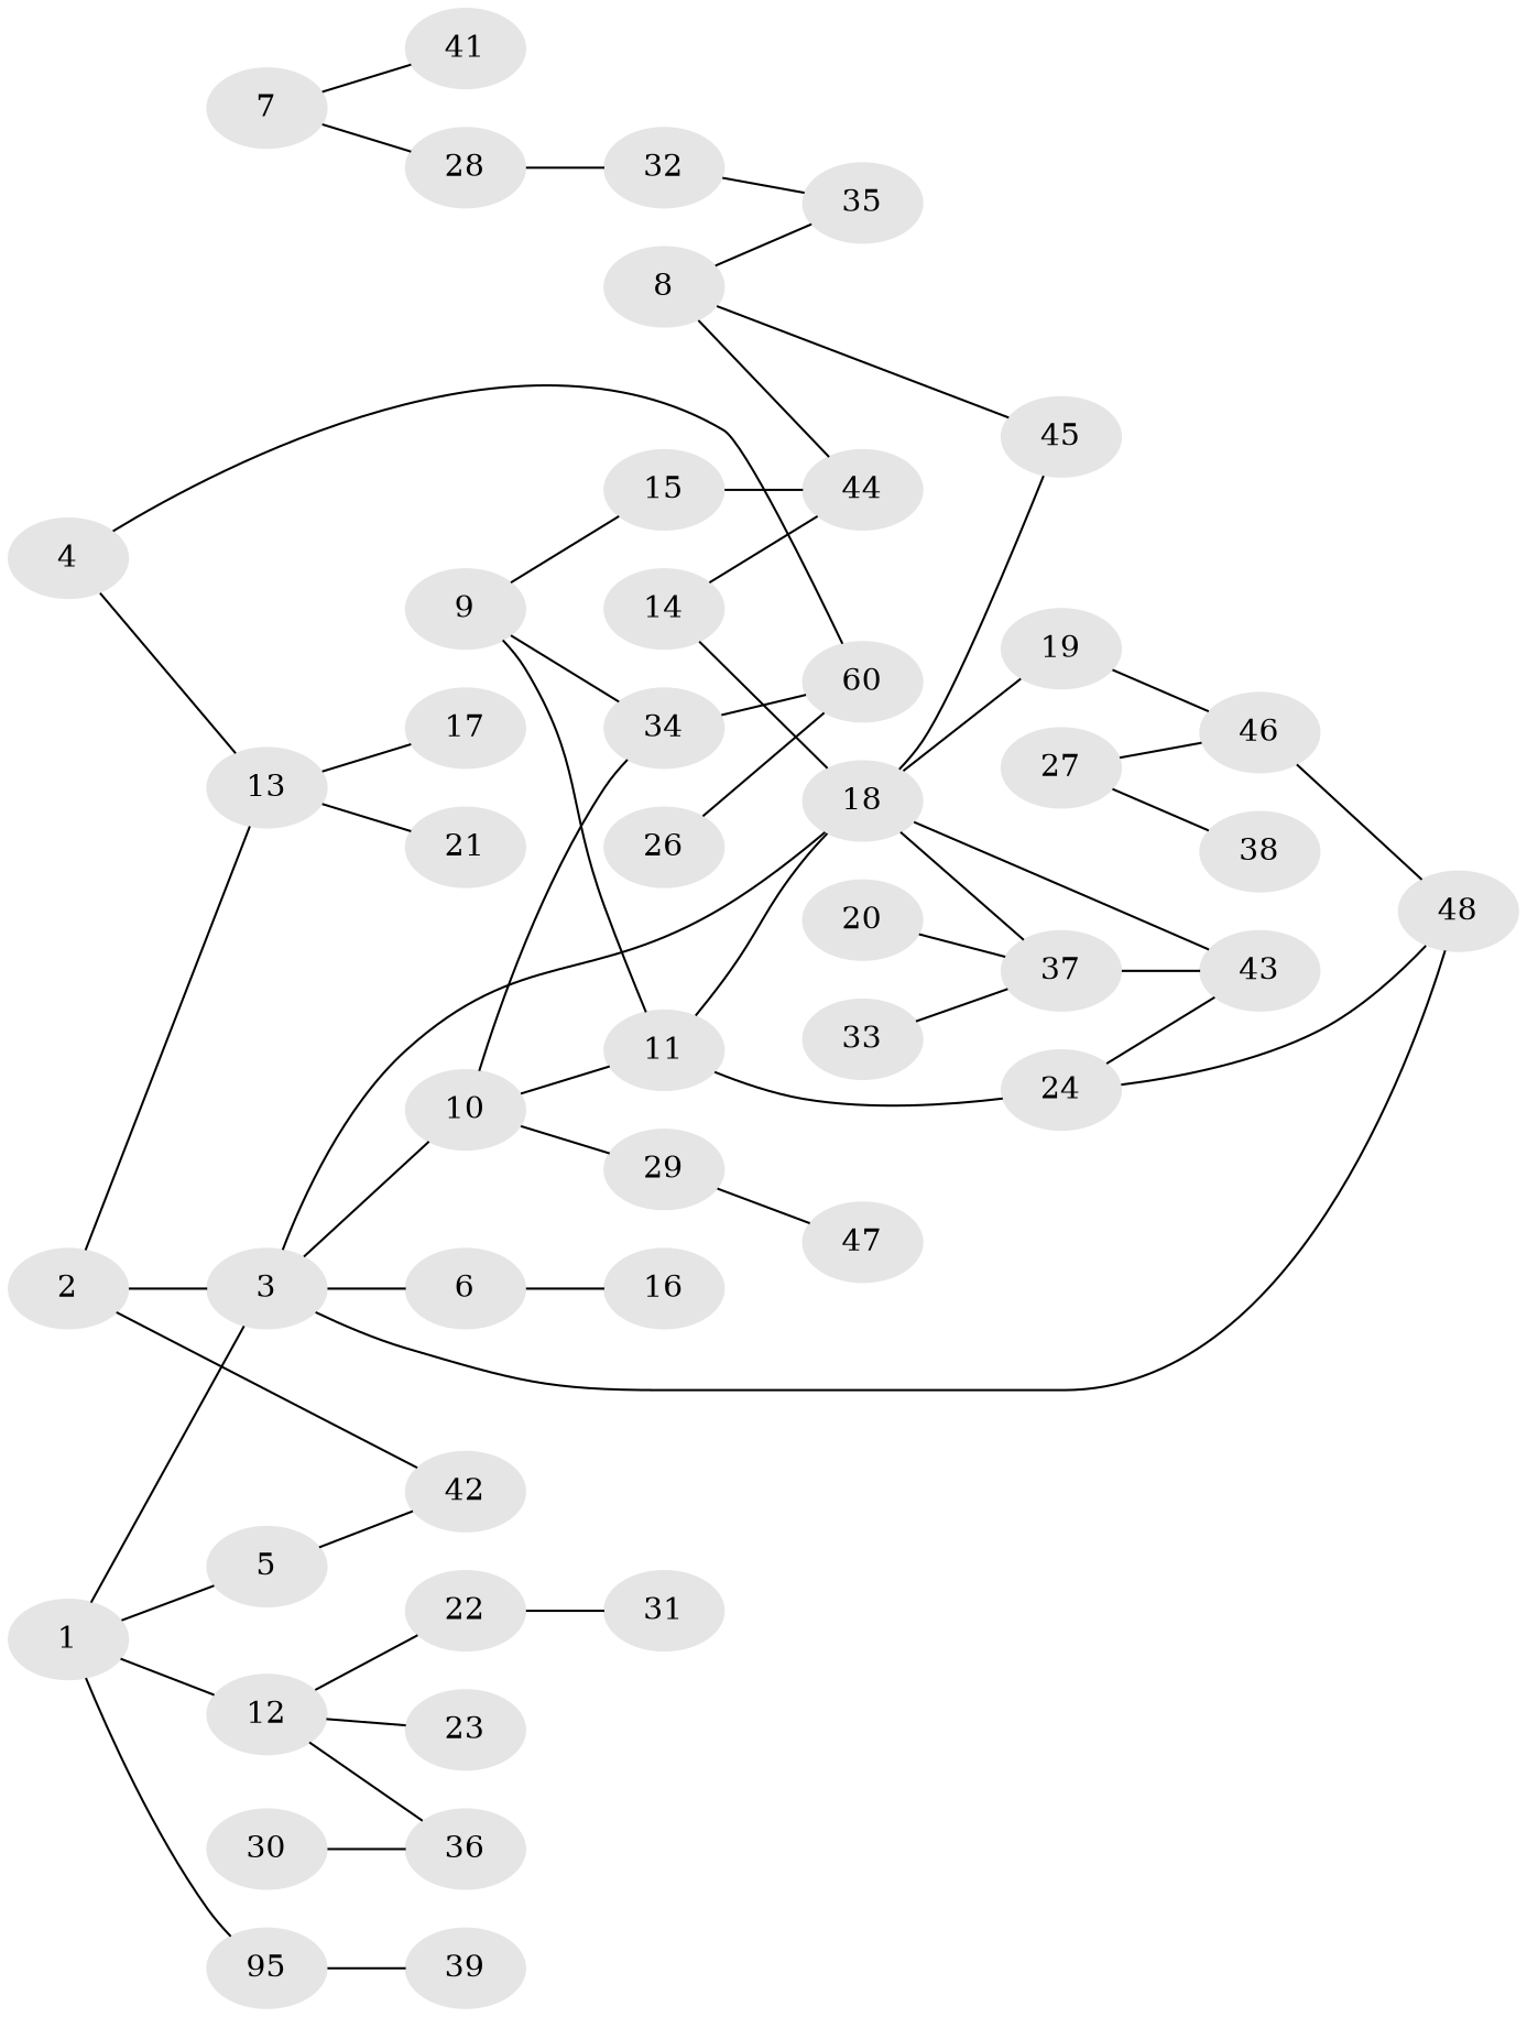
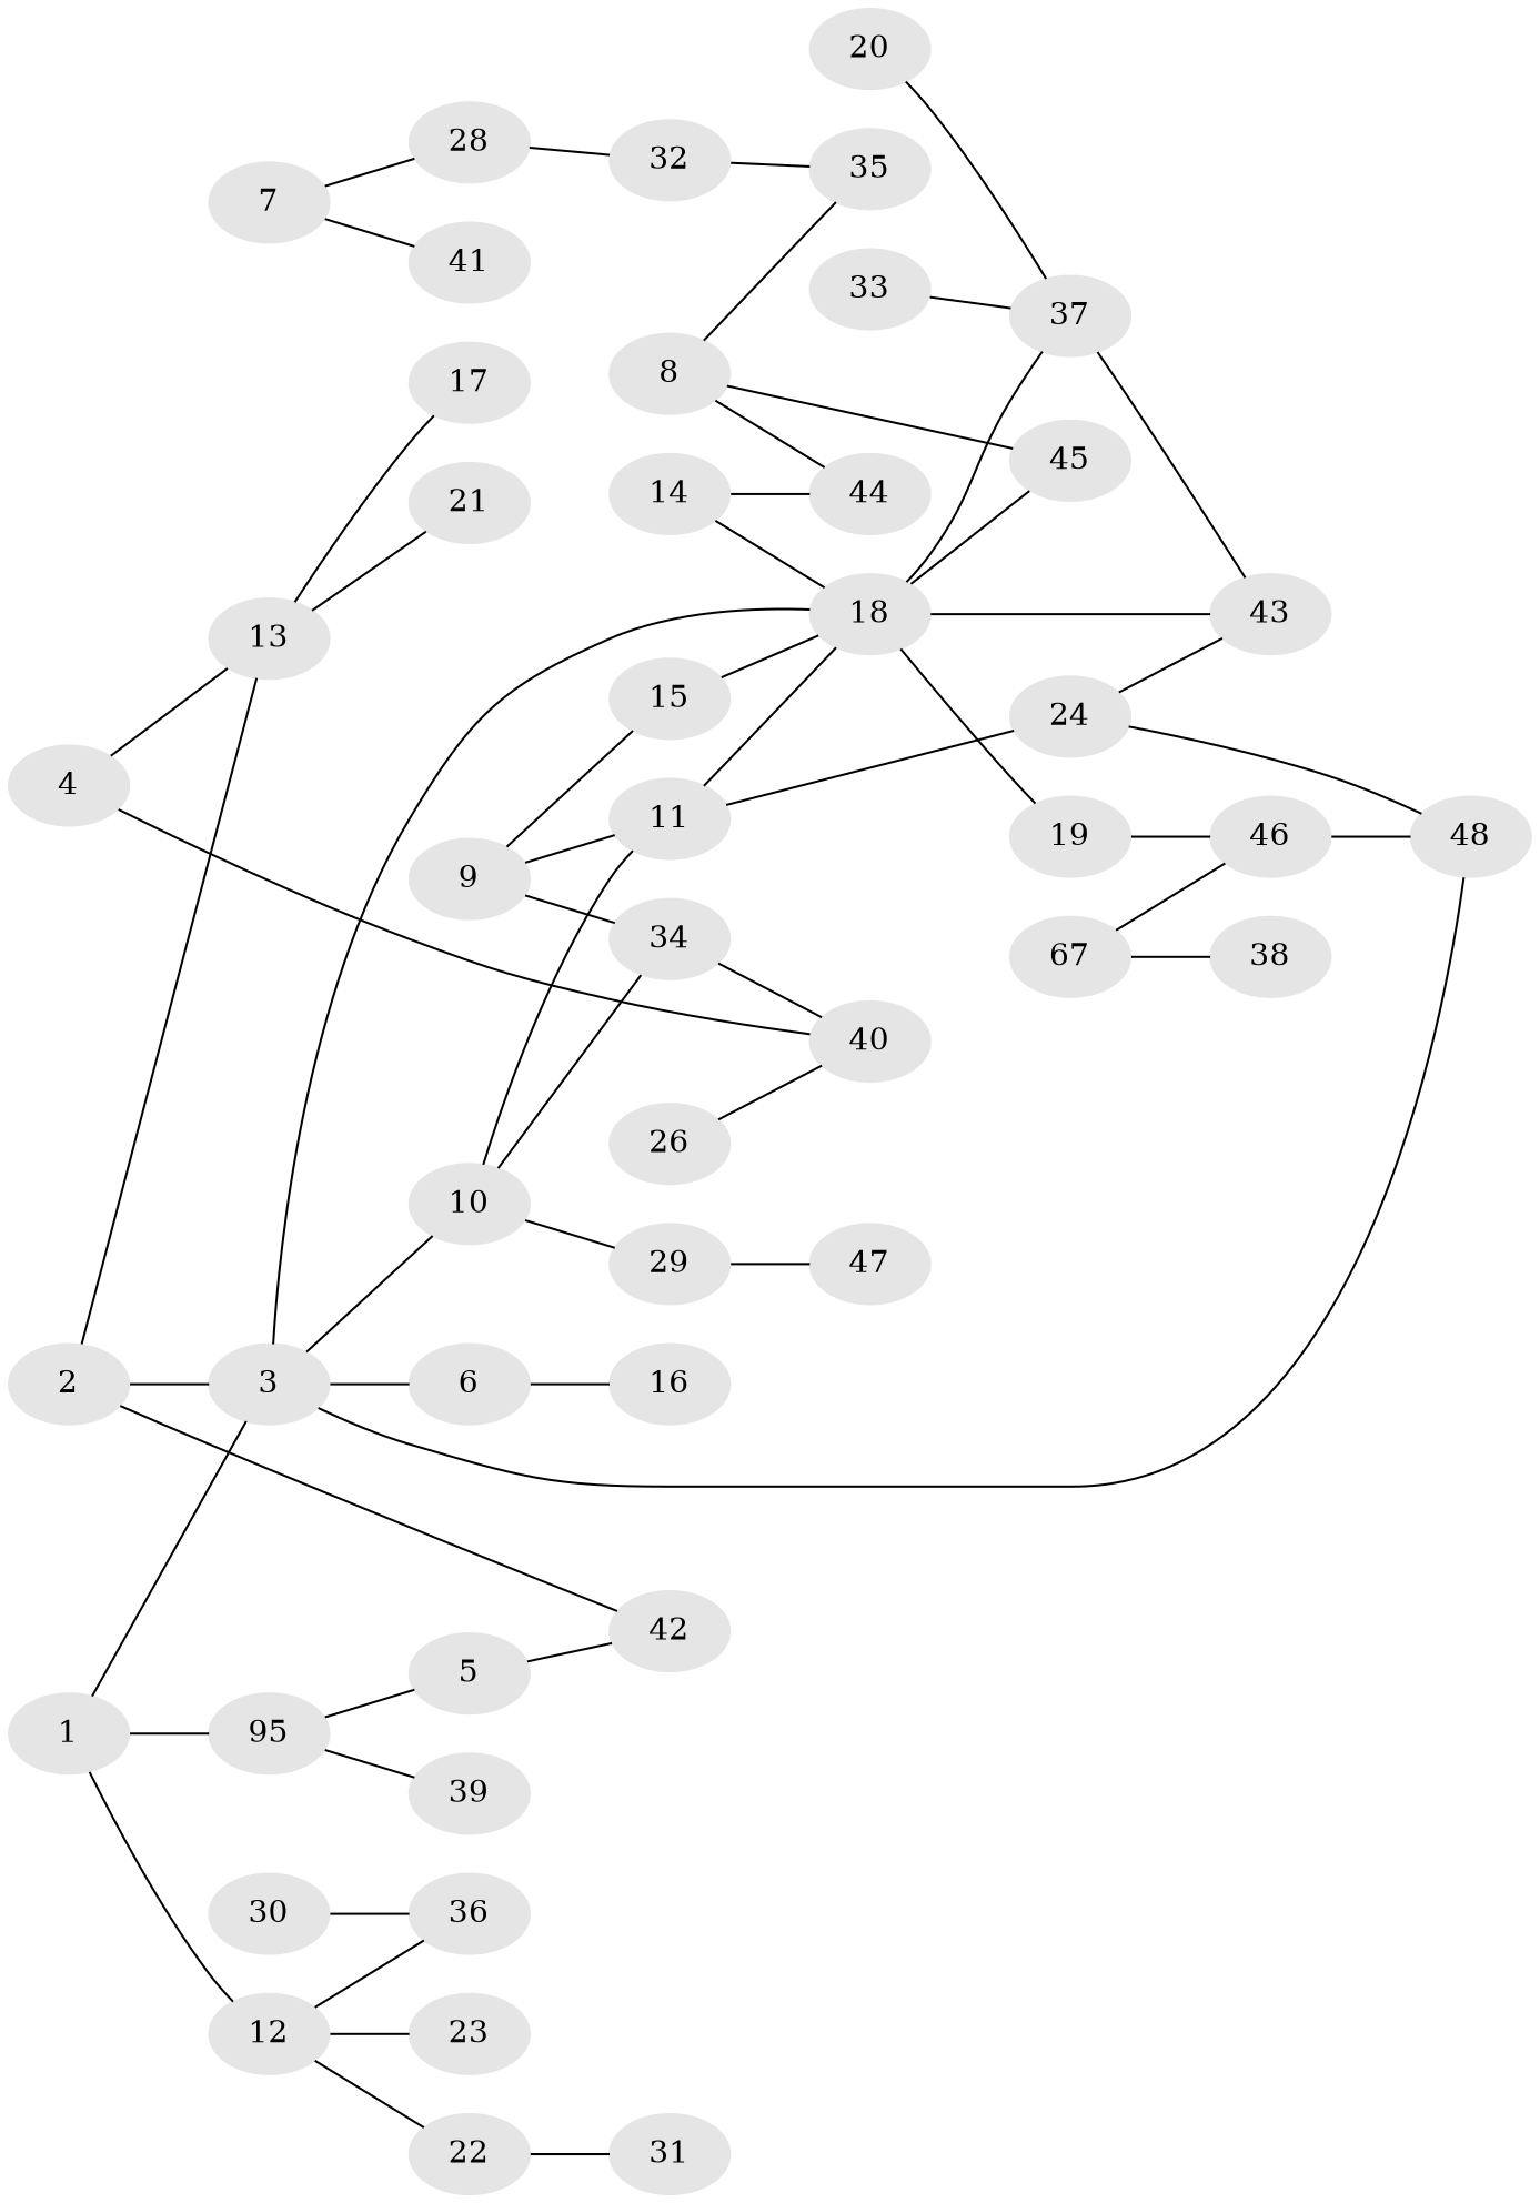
  graph {
    rankdir=LR
    node [color=gray90 style=filled]
    edge [weight=1.0]
    1
    3
    5
    12
    n5 [label=95]
    6
    10
    18
    48
    42
    22
    23
    36
    39
    2
    13
    17
    21
    16
    11
    34
    29
    45
    19
    37
    43
    4
-   40 [label=60]
+   40
    7
    28
    41
    32
    8
    35
    44
    9
    15
    24
    47
    31
    14
    46
    20
    26
-   27
+   27 [label=67]
    38
    30
    33
    1 -- 3
-   1 -- 5
+   n5 -- 5
    1 -- 12
    1 -- n5
    3 -- 6
    3 -- 10
    3 -- 18
    3 -- 48
    5 -- 42
    12 -- 22
    12 -- 23
    12 -- 36
    n5 -- 39
    6 -- 16
    10 -- 11
    10 -- 34
    10 -- 29
    18 -- 45
    18 -- 19
    18 -- 37
    18 -- 43 [weight=2.0]
    22 -- 31
    2 -- 3
    2 -- 42
    2 -- 13
    13 -- 17
    13 -- 21
    11 -- 18
    11 -- 24
    34 -- 40
    29 -- 47
    19 -- 46
    37 -- 43
    4 -- 13
    4 -- 40
    7 -- 28
    7 -- 41
    28 -- 32
    32 -- 35
    8 -- 45
    8 -- 35
    8 -- 44
    9 -- 11
    9 -- 34 [weight=2.0]
    9 -- 15
-   15 -- 44
+   15 -- 18
    24 -- 48
    24 -- 43
    14 -- 18
    14 -- 44
    46 -- 48 [weight=2.0]
    20 -- 37
    26 -- 40
    27 -- 46
    27 -- 38
    30 -- 36
    33 -- 37
  }
